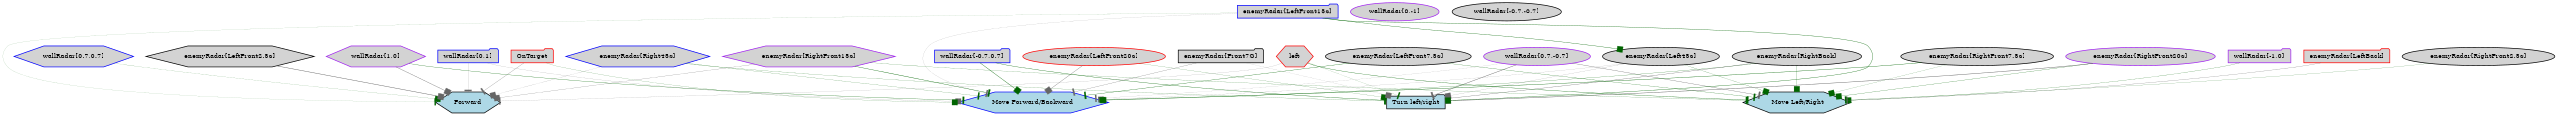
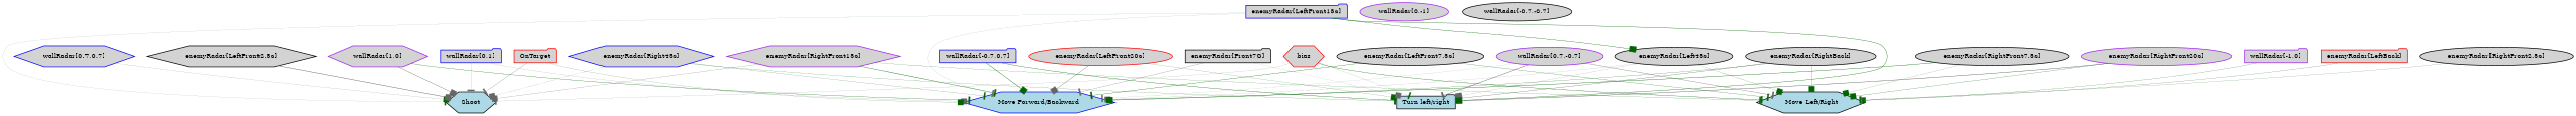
  digraph {
    node [color=black fillcolor=lightgray fontsize=9 shape=ellipse style=filled]
    edge [arrowhead=box color=darkgreen style=solid]
    "wallRadar[1,0]" [color=purple height=0.2 shape=hexagon width=0.2]
-   Shoot [fillcolor=lightblue height=0.2 shape=hexagon width=0.2 label=Forward]
+   Shoot [fillcolor=lightblue height=0.2 shape=hexagon width=0.2]
    "Move Forward/Backward" [color=blue fillcolor=lightblue height=0.2 shape=hexagon width=0.2]
    "wallRadar[0,1]" [color=blue height=0.2 shape=folder width=0.2]
    "wallRadar[-1,0]" [color=purple height=0.2 shape=folder width=0.2]
    " Move Left/Right" [fillcolor=lightblue height=0.2 shape=hexagon width=0.2]
    "wallRadar[0,-1]" [color=purple height=0.2 width=0.2]
    "wallRadar[0.7,0.7]" [color=blue height=0.2 shape=hexagon width=0.2]
    "wallRadar[-0.7,0.7]" [color=blue height=0.2 shape=folder width=0.2]
    "Turn left/right" [fillcolor=lightblue height=0.2 shape=folder width=0.2]
    "wallRadar[-0.7,-0.7]" [height=0.2 width=0.2]
    "wallRadar[0.7,-0.7]" [color=purple height=0.2 width=0.2]
    "enemyRadar[RightBack]" [height=0.2 width=0.2]
    "enemyRadar[LeftBack]" [color=red height=0.2 shape=folder width=0.2]
    "enemyRadar[Right45ø]" [color=blue height=0.2 shape=hexagon width=0.2]
    "enemyRadar[Left45ø]" [height=0.2 width=0.2]
    "enemyRadar[RightFront20ø]" [color=purple height=0.2 width=0.2]
    "enemyRadar[LeftFront20ø]" [color=red height=0.2 width=0.2]
    "enemyRadar[RightFront15ø]" [color=purple height=0.2 shape=hexagon width=0.2]
    "enemyRadar[LeftFront15ø]" [color=blue height=0.2 shape=folder width=0.2]
    "enemyRadar[RightFront7.5ø]" [height=0.2 width=0.2]
    "enemyRadar[LeftFront7.5ø]" [height=0.2 width=0.2]
    "enemyRadar[RightFront2.5ø]" [height=0.2 width=0.2]
    "enemyRadar[LeftFront2.5ø]" [height=0.2 shape=hexagon width=0.2]
    "enemyRadar[Front7Ø]" [height=0.2 shape=folder width=0.2]
    OnTarget [color=red height=0.2 shape=folder width=0.2]
-   bias [color=red height=0.2 shape=hexagon width=0.2 label=left]
+   bias [color=red height=0.2 shape=hexagon width=0.2]
    "wallRadar[1,0]" -> Shoot [color=gray40 penwidth=0.4924661752443886]
    "wallRadar[1,0]" -> "Move Forward/Backward" [arrowhead=tee penwidth=0.37318399146289927]
    "wallRadar[0,1]" -> Shoot [arrowhead=tee color=gray40 penwidth=0.18950143105394512]
    "wallRadar[0,1]" -> "Move Forward/Backward" [color=gray40 penwidth=0.16918719810761074]
    "wallRadar[-1,0]" -> " Move Left/Right" [penwidth=0.24475879003693277]
    "wallRadar[0.7,0.7]" -> Shoot [penwidth=0.13937068738407954]
    "wallRadar[-0.7,0.7]" -> "Move Forward/Backward" [penwidth=0.49456225102498097]
    "wallRadar[-0.7,0.7]" -> "Turn left/right" [arrowhead=tee penwidth=0.4420898752760579]
    "wallRadar[0.7,-0.7]" -> "Move Forward/Backward" [arrowhead=tee color=gray40 penwidth=0.12683177258148653]
    "wallRadar[0.7,-0.7]" -> " Move Left/Right" [arrowhead=tee color=gray40 penwidth=0.43757397334955483]
    "wallRadar[0.7,-0.7]" -> "Turn left/right" [arrowhead=tee color=gray40 penwidth=0.5852102975696323]
    "enemyRadar[RightBack]" -> "Move Forward/Backward" [penwidth=0.2793316708130314]
    "enemyRadar[RightBack]" -> " Move Left/Right" [penwidth=0.2684589428852705]
    "enemyRadar[RightBack]" -> "Turn left/right" [arrowhead=tee color=gray40 penwidth=0.4202260479583463]
    "enemyRadar[LeftBack]" -> " Move Left/Right" [arrowhead=tee color=gray40 penwidth=0.29910710665046647]
    "enemyRadar[Right45ø]" -> Shoot [color=gray40 penwidth=0.14726512687376825]
    "enemyRadar[Right45ø]" -> "Move Forward/Backward" [arrowhead=tee penwidth=0.20079153542498618]
    "enemyRadar[Right45ø]" -> "Turn left/right" [arrowhead=tee penwidth=0.2137054273989562]
    "enemyRadar[Left45ø]" -> "Move Forward/Backward" [color=gray40 penwidth=0.14356947303014445]
    "enemyRadar[Left45ø]" -> " Move Left/Right" [penwidth=0.20781145251564453]
    "enemyRadar[Left45ø]" -> "Turn left/right" [color=gray40 penwidth=0.16567002225694635]
    "enemyRadar[RightFront20ø]" -> " Move Left/Right" [penwidth=0.29087576782740693]
    "enemyRadar[RightFront20ø]" -> "Turn left/right" [color=gray40 penwidth=0.618770470866652]
    "enemyRadar[LeftFront20ø]" -> "Move Forward/Backward" [color=gray40 penwidth=0.422772996938495]
    "enemyRadar[LeftFront20ø]" -> "Turn left/right" [penwidth=0.1928469150414348]
    "enemyRadar[RightFront15ø]" -> Shoot [color=gray40 penwidth=0.2719242033107009]
    "enemyRadar[RightFront15ø]" -> "Move Forward/Backward" [arrowhead=tee penwidth=0.49709309971338533]
    "enemyRadar[RightFront15ø]" -> " Move Left/Right" [arrowhead=tee penwidth=0.21028533548953257]
    "enemyRadar[LeftFront15ø]" -> Shoot [arrowhead=tee penwidth=0.10202778006984835]
    "enemyRadar[LeftFront15ø]" -> "Move Forward/Backward" [arrowhead=tee color=gray40 penwidth=0.13300119133739896]
    "enemyRadar[LeftFront15ø]" -> "Turn left/right" [penwidth=0.4521845333550072]
    "enemyRadar[LeftFront15ø]" -> "enemyRadar[Left45ø]" [penwidth=0.43385571210281726]
    "enemyRadar[RightFront7.5ø]" -> "Move Forward/Backward" [penwidth=0.49057490497576317]
    "enemyRadar[RightFront7.5ø]" -> " Move Left/Right" [penwidth=0.175538753733646]
    "enemyRadar[LeftFront7.5ø]" -> "Move Forward/Backward" [arrowhead=tee penwidth=0.397349800941158]
    "enemyRadar[LeftFront7.5ø]" -> " Move Left/Right" [arrowhead=tee penwidth=0.2962477126047255]
    "enemyRadar[RightFront2.5ø]" -> " Move Left/Right" [arrowhead=tee penwidth=0.18635754772102664]
    "enemyRadar[LeftFront2.5ø]" -> Shoot [color=gray40 penwidth=0.6331122501252794]
    "enemyRadar[Front7Ø]" -> "Move Forward/Backward" [arrowhead=tee color=gray40 penwidth=0.32122023244890824]
    "enemyRadar[Front7Ø]" -> "Turn left/right" [color=gray40 penwidth=0.1132350165196966]
    OnTarget -> Shoot [arrowhead=tee color=gray40 penwidth=0.30983901044927453]
    OnTarget -> "Move Forward/Backward" [penwidth=0.17747758577117084]
    bias -> Shoot [arrowhead=tee color=gray40 penwidth=0.16468949037412284]
    bias -> " Move Left/Right" [arrowhead=tee penwidth=0.4187731070127717]
    bias -> "Turn left/right" [arrowhead=tee penwidth=0.11583272991360254]
  }
